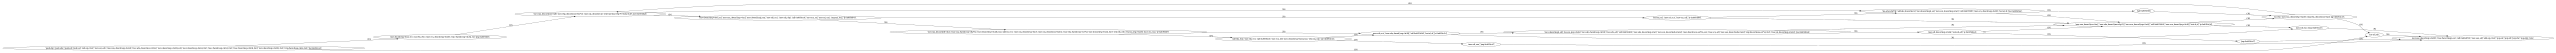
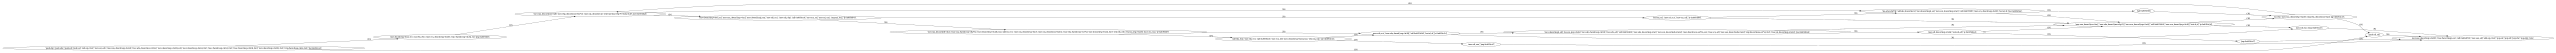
  digraph {
    fontname=Merriweather
    rankdir=LR
    node [fontname=Merriweather]
    edge [fontname=Merriweather]
    n1 [label="'push ebp', 'push ebx', 'push edi', 'push esi', 'sub esp, 0x2c', 'mov esi, edx', 'mov eax, dword [esp+0x40]', 'mov edx, dword [ecx+0x54]', 'mov dword [esp+0x10], edx', 'mov dword [esp+0x14], 0x0', 'mov dword [esp+0x1c], 0x0', 'mov dword [esp+0x18], 0x0', 'mov dword [esp+0x20], 0x0', 'cmp dword [eax+0x4], 0x0', 'jle 0x8056c45', "]
-   n2 [label="'xor edi, edi', "]
+   n2 [label="'push edi, edi',"]
    n3 [label="'mov dword [esp+0xc], ecx', 'xor ebx, ebx', 'mov ecx, dword [esp+0x10]', 'mov dword [esp+0x24], esi', 'jmp 0x8056b71', "]
    n4 [label="'mov eax, dword [esp+0x20]', 'mov dword [esp], eax', 'call 0x804b730', 'mov eax, edi', 'add esp, 0x2c', 'pop esi', 'pop edi', 'pop ebx', 'pop ebp', 'retn', "]
    n5 [label="'mov eax, dword [eax+0x8]', 'mov ebp, dword [eax+ebx*4]', 'mov eax, dword [ecx]', 'test byte [eax+ebp*8+0x6], 0x10', 'jne 0x8056ba0', "]
    n6 [label="'mov dword [esp+0x4], esi', 'mov eax, dword [esp+0xc]', 'mov dword [esp], eax', 'mov edi, ecx', 'mov edx, ebp', 'call 0x8056ec0', 'mov ecx, esi', 'mov esi, eax', 'cmp eax, 0x2', 'jl 0x8056b40', "]
    n7 [label="'lea edx, [ebp*8]', 'add edx, dword [ecx]', 'mov dword [esp], esi', 'mov ecx, dword [esp+0xc]', 'call 0x80570f0', 'mov ecx, dword [esp+0x10]', 'test al, al', 'jne 0x8056b48', "]
    n8 [label="'test esi, esi', 'mov esi, ecx', 'mov ecx, edi', 'je 0x8056b80', "]
    n9 [label="'mov eax, dword [edi+0xc]', 'mov eax, dword [eax+ebp*4]', 'mov dword [esp+0x28], eax', 'add esi, ecx', 'mov eax, dword [esp+0xc]', 'mov eax, dword [eax+0x64]', 'mov edx, dword [eax+esi*4]', 'mov dword [esp+0x1c], 0x0', 'test edx, edx', 'lea eax, [esp+0x18]', 'mov ecx, eax', 'je 0x8056bf9', "]
    n10 [label="'mov eax, dword [ecx+0xc]', 'mov edx, dword [eax+ebp*4]', 'mov ecx, dword [esp+0x44]', 'call 0x8053d40', 'mov ecx, dword [esp+0x10]', 'test al, al', 'je 0x8056c5d', "]
    n11 [label="'jge 0x8056b63',"]
    n12 [label="'mov edi, ecx', 'mov edx, dword [esp+0x28]', 'call 0x8053d40', 'test al, al', 'je 0x8056c5d', "]
    n13 [label="'add edx, 0x4', 'mov edi, ecx', 'call 0x8053b40', 'mov ecx, edi', 'mov dword [esp+0x14], eax', 'test eax, eax', 'jne 0x8056c64', "]
    n14 [label="'mov edi, 0xc', 'jmp 0x8056c47', "]
    n15 [label="'inc ebx', 'mov eax, dword [esp+0x40]', 'cmp ebx, dword [eax+0x4]', 'jge 0x8056c45', "]
    n16 [label="'mov dword [esp], edi', 'lea ecx, [esp+0x14]', 'mov edi, dword [esp+0x10]', 'mov edx, edi', 'call 0x8056d30', 'mov edx, dword [esp+0xc]', 'mov ecx, dword [edx+0x64]', 'mov dword [ecx+esi*4], eax', 'mov ecx, edi', 'mov eax, dword [edx+0x64]', 'cmp dword [eax+esi*4], 0x0', 'mov esi, dword [esp+0x24]', 'jne 0x8056b48', "]
    n17 [label="'mov edi, eax', 'jmp 0x8056c47', "]
    n18 [label="'mov edi, dword [esp+0x14]', 'test edi, edi', 'je 0x8056b48', "]
    n19 [label="'jmp 0x8056c47', "]
    n1 -> n2 [label=CFG]
    n1 -> n3 [label=CFG]
    n2 -> n4 [label=CFG]
    n3 -> n5 [label=CFG]
    n5 -> n6 [label=CFG]
    n5 -> n7 [label=CFG]
    n6 -> n8 [label=CFG]
    n6 -> n9 [label=CFG]
    n7 -> n10 [label=CFG]
    n7 -> n11 [label=CFG]
    n8 -> n7 [label=CFG]
    n8 -> n10 [label=CFG]
    n9 -> n12 [label=CFG]
    n9 -> n13 [label=CFG]
    n10 -> n14 [label=CFG]
    n10 -> n15 [label=CFG]
    n11 -> n15 [label=CFG]
    n12 -> n14 [label=CFG]
    n12 -> n16 [label=CFG]
    n13 -> n12 [label=CFG]
    n13 -> n17 [label=CFG]
    n14 -> n4 [label=CFG]
    n15 -> n2 [label=CFG]
    n15 -> n5 [label=CFG]
    n16 -> n10 [label=CFG]
    n16 -> n18 [label=CFG]
    n17 -> n4 [label=CFG]
    n18 -> n10 [label=CFG]
    n18 -> n19 [label=CFG]
    n19 -> n4 [label=CFG]
  }
